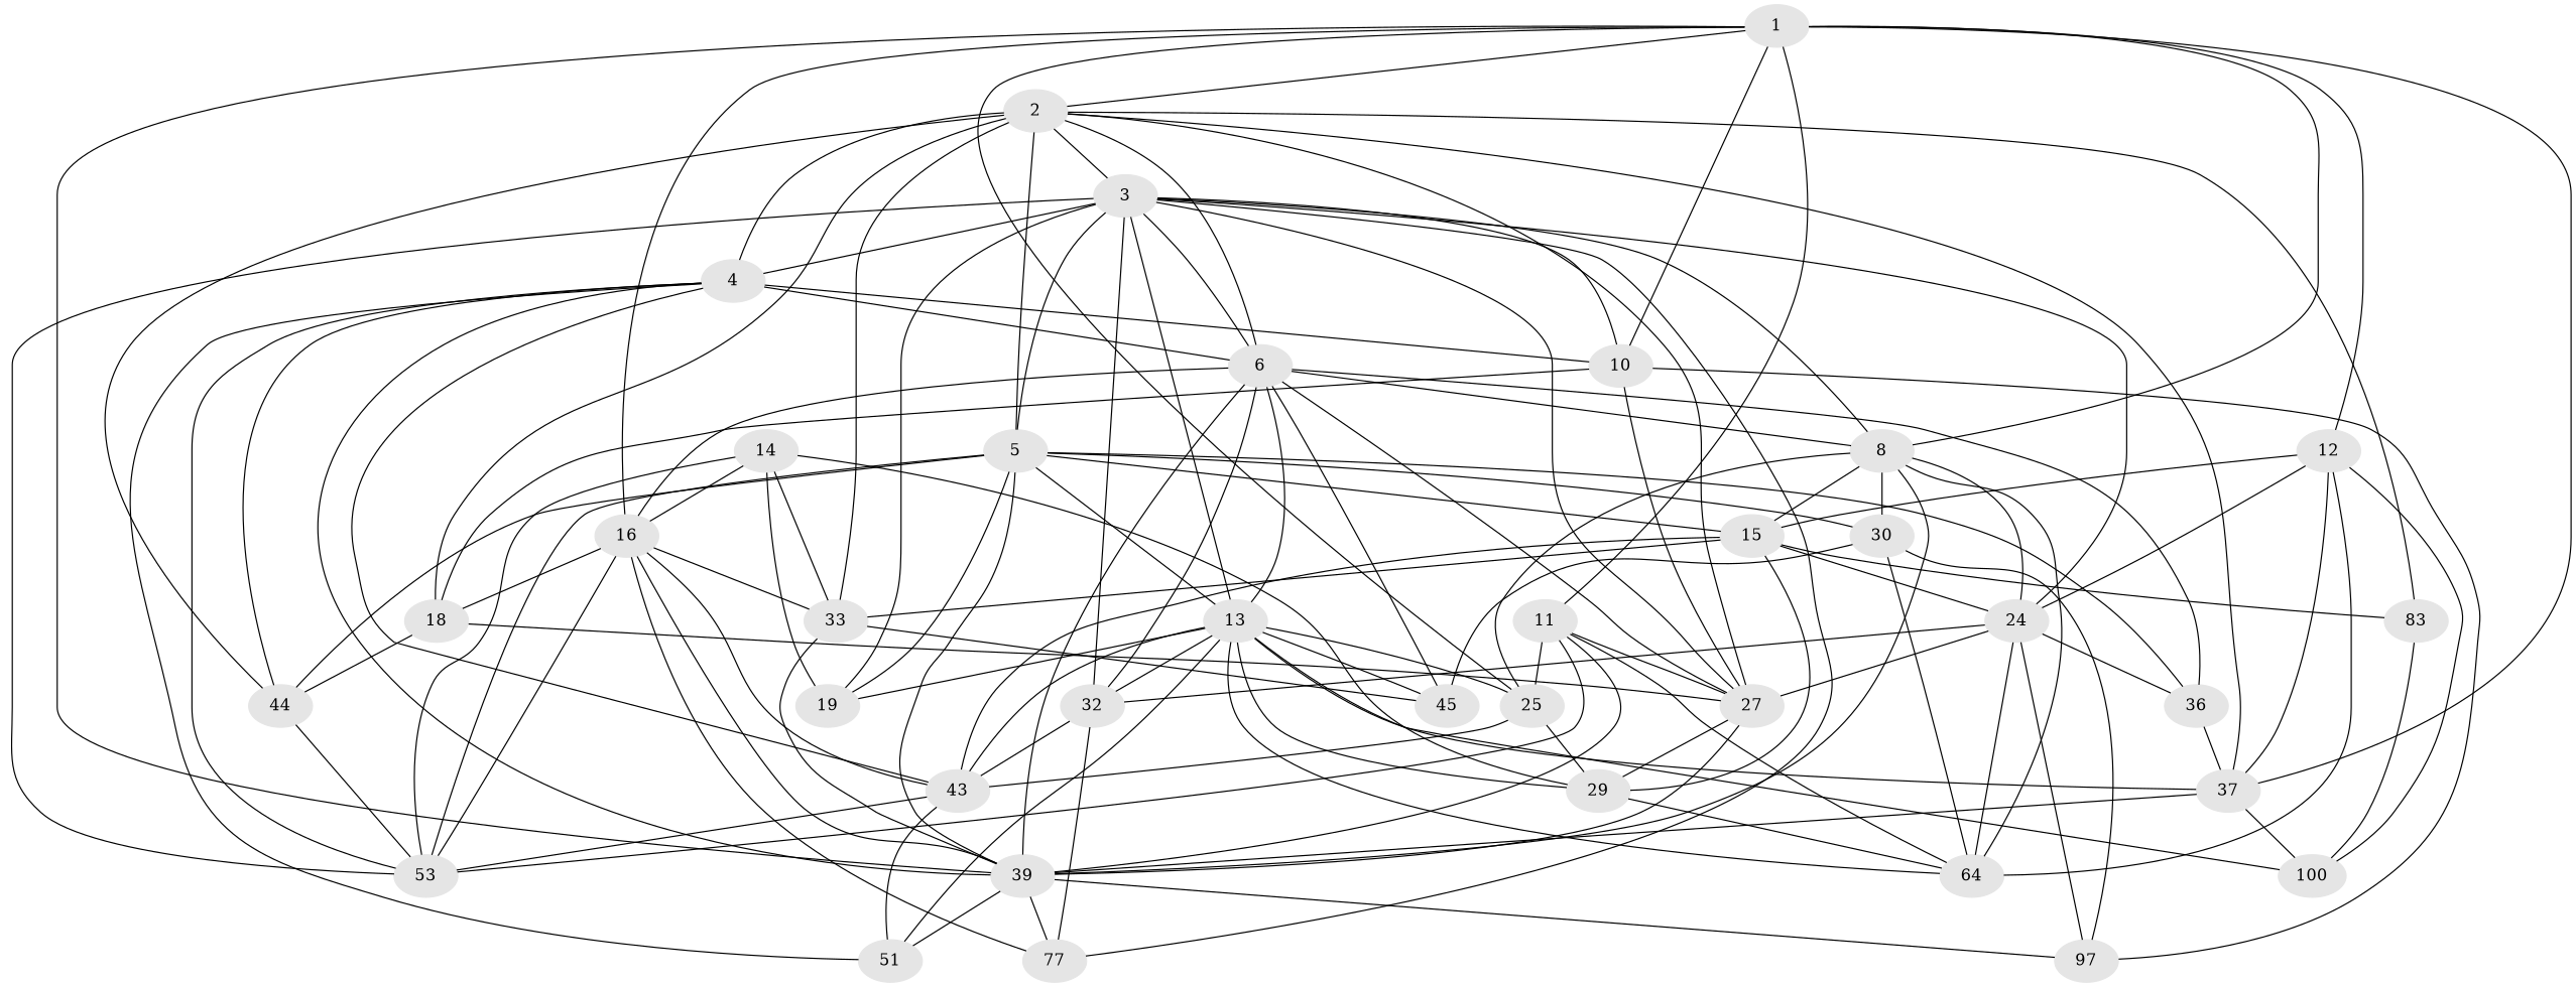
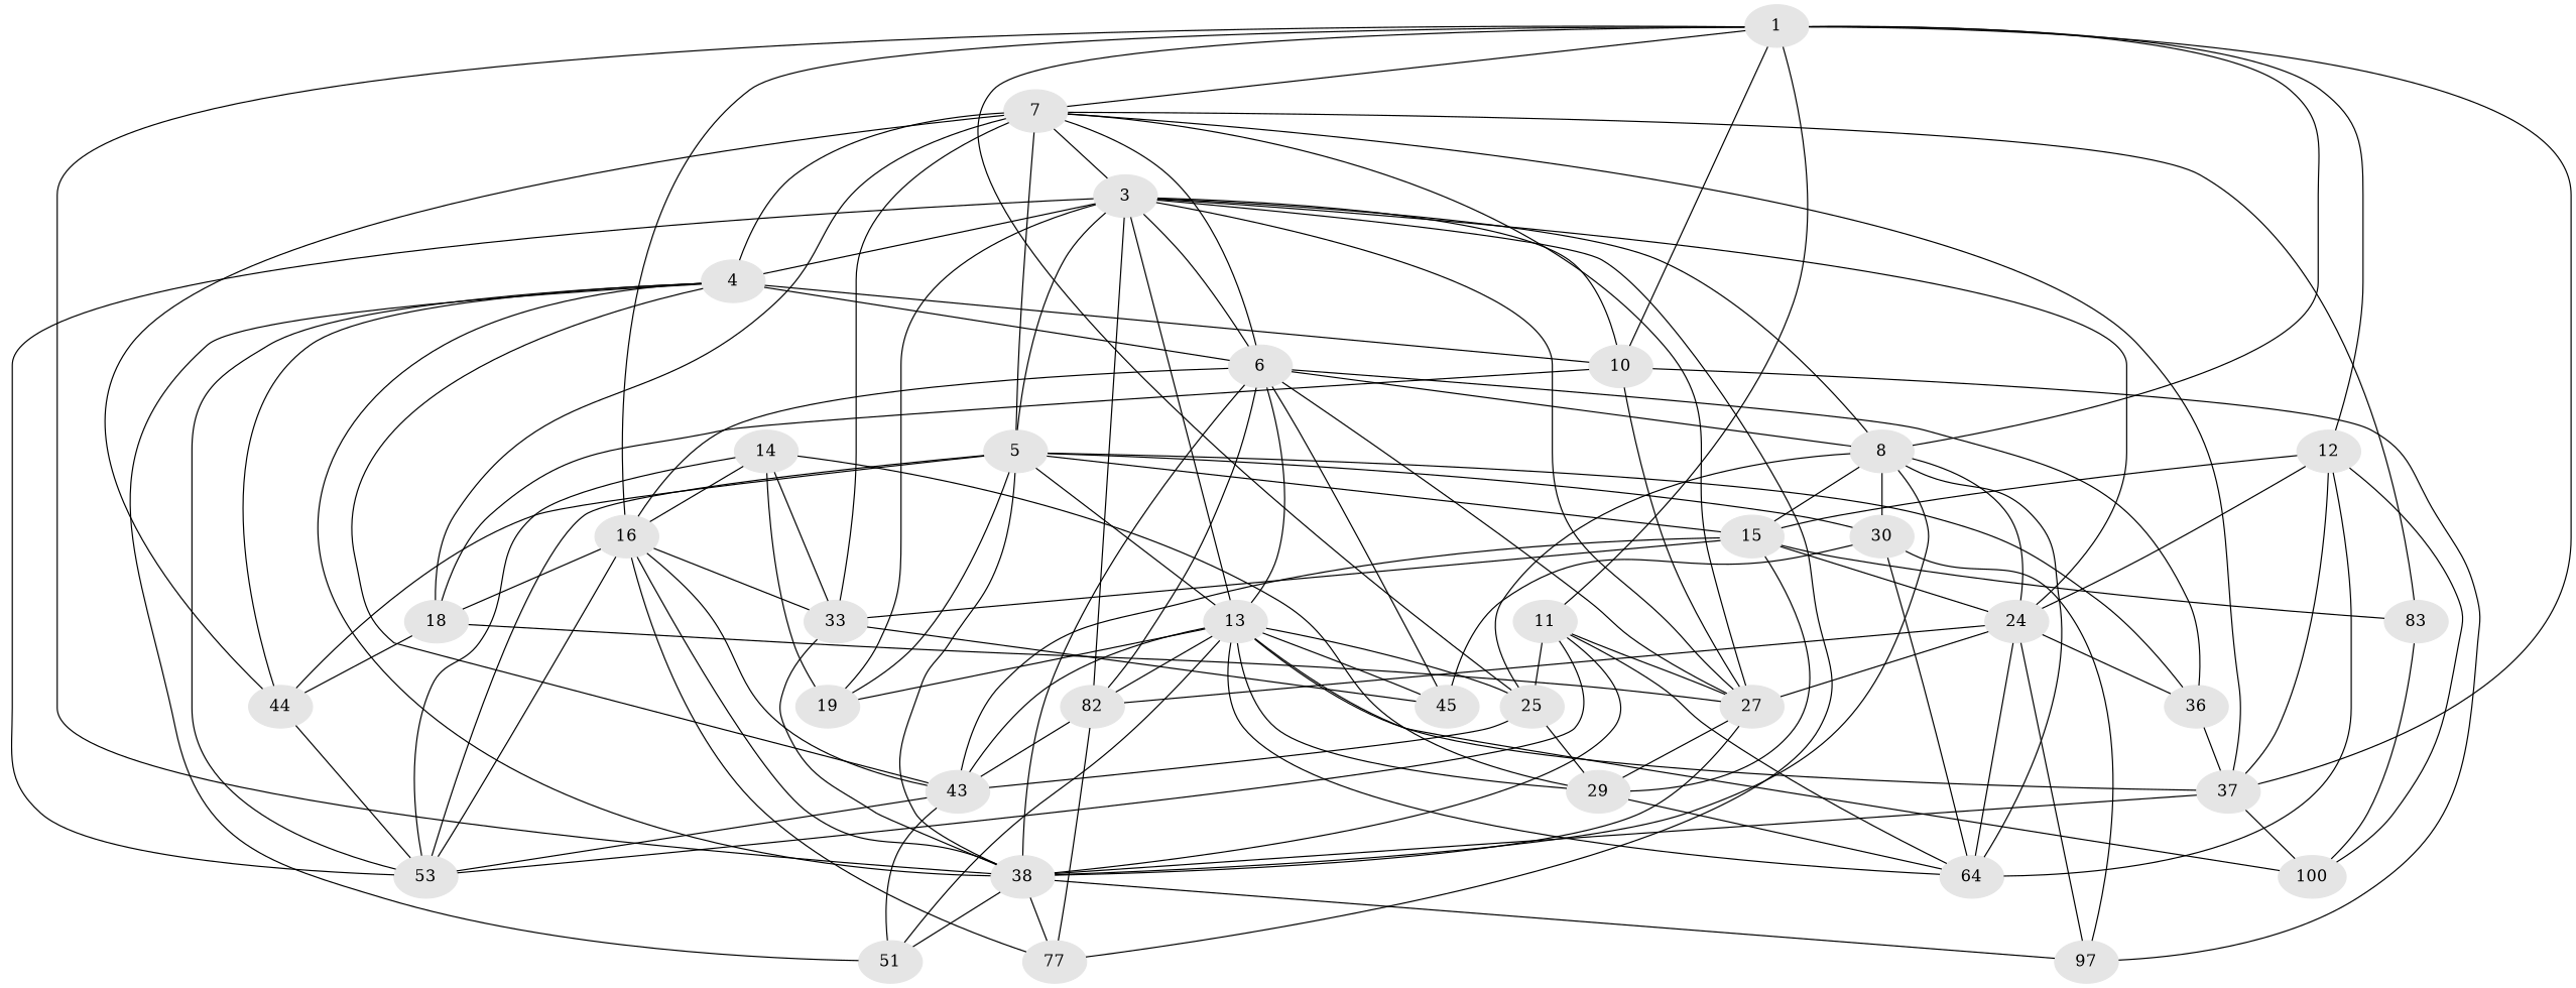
  graph {
    node [color=gray90 style=filled]
    1 [super="+103+54"]
-   2 [super="+7+9+62"]
+   2 [super="+7+9+62" label=7]
    8 [super="+35"]
    10 [super="+56+65"]
    11 [super="+21"]
    12 [super="+48"]
    16 [super="+31"]
    25 [super="+89"]
    37 [super="+67+74"]
-   38 [super="+42+85+46" label=39]
+   38 [super="+42+85+46"]
    3 [super="+119+39+28+69"]
    4 [super="+23+88"]
    5 [super="+22+26+49"]
    6 [super="+95+75"]
    18 [super="+20"]
    27 [super="+110+106"]
    33 [super="+113"]
    44 [super="+98"]
    83 [super="+109"]
    13 [super="+47+116+60+17"]
    19 [super="+91"]
    24 [super="+86+87"]
-   32 [super="+84+115"]
+   32 [super="+84+115" label=82]
    53 [super="+111+57"]
    77
    30 [super="+41+34"]
    15 [super="+73+96"]
    64 [super="+92+78"]
    97
    100
    43 [super="+81+101+52"]
    29 [super="+108+58"]
    51
    36
    45
    14 [super="+118+61"]
    1 -- 2
    1 -- 8
    1 -- 10
    1 -- 11
    1 -- 12
    1 -- 16
    1 -- 25
    1 -- 37
    1 -- 38
    2 -- 37
    2 -- 3 [weight=2]
    2 -- 4
    2 -- 5 [weight=2]
    2 -- 6
    2 -- 18
    2 -- 27
    2 -- 33 [weight=2]
    2 -- 44 [weight=2]
    2 -- 83 [weight=2]
    8 -- 25
    8 -- 38
    8 -- 24
    8 -- 30 [weight=2]
    8 -- 15
    8 -- 64
    10 -- 18
    10 -- 27
    10 -- 97
    11 -- 25
    11 -- 38
    11 -- 27
    11 -- 53
    11 -- 64
    12 -- 37
    12 -- 24
    12 -- 15
    12 -- 64
    12 -- 100
    16 -- 38
    16 -- 18 [weight=2]
    16 -- 33
    16 -- 53
    16 -- 77
    16 -- 43
    25 -- 43
    25 -- 29
    37 -- 38 [weight=2]
    37 -- 100
    38 -- 77
    38 -- 97
    38 -- 51
    3 -- 8
    3 -- 10
    3 -- 4 [weight=2]
    3 -- 5
    3 -- 6
    3 -- 27 [weight=2]
    3 -- 13
    3 -- 19
    3 -- 24
    3 -- 32
    3 -- 53
    3 -- 77
    4 -- 10
    4 -- 38
    4 -- 6 [weight=3]
    4 -- 44
    4 -- 53
    4 -- 43
    4 -- 51
    5 -- 38
    5 -- 44
    5 -- 13
    5 -- 19
    5 -- 53 [weight=2]
    5 -- 30 [weight=2]
    5 -- 15 [weight=2]
    5 -- 36
    6 -- 8
    6 -- 16
    6 -- 38
    6 -- 27
    6 -- 13
    6 -- 32 [weight=2]
    6 -- 36
    6 -- 45
    18 -- 27
    18 -- 44
    27 -- 38
    27 -- 29
    33 -- 38
    33 -- 45
    44 -- 53
    83 -- 100
    13 -- 25
    13 -- 37
    13 -- 19 [weight=2]
    13 -- 32
    13 -- 64 [weight=2]
    13 -- 100
    13 -- 43
    13 -- 29 [weight=2]
    13 -- 51
    13 -- 45
    24 -- 27
    24 -- 32 [weight=2]
    24 -- 64
    24 -- 97
    24 -- 36
    32 -- 77
    32 -- 43
    30 -- 64
    30 -- 97
    30 -- 45
    15 -- 33
    15 -- 83
    15 -- 24
    15 -- 43
    15 -- 29 [weight=2]
    43 -- 53
    43 -- 51
    29 -- 64
    36 -- 37
    14 -- 16
    14 -- 33 [weight=2]
    14 -- 19 [weight=2]
    14 -- 53 [weight=2]
    14 -- 29
  }
